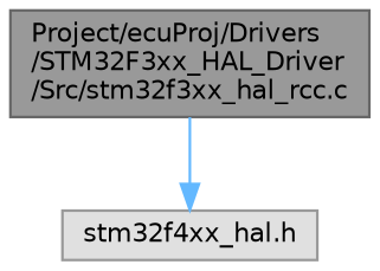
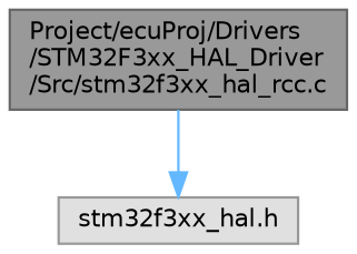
  digraph {
    node [fontname=Helvetica fontsize=10 shape=box style=filled]
    n1 [color=gray40 fillcolor=grey60 fontcolor=black height=0.2 label="Project/ecuProj/Drivers\l/STM32F3xx_HAL_Driver\l/Src/stm32f3xx_hal_rcc.c" width=0.4]
-   n2 [color=grey60 fillcolor="#E0E0E0" height=0.2 label="stm32f4xx_hal.h" width=0.4]
+   n2 [color=grey60 fillcolor="#E0E0E0" height=0.2 label="stm32f3xx_hal.h" width=0.4]
    n1 -> n2 [color=steelblue1 fontname=Helvetica fontsize=10 labelfontname=Helvetica labelfontsize=10 style=solid]
  }
